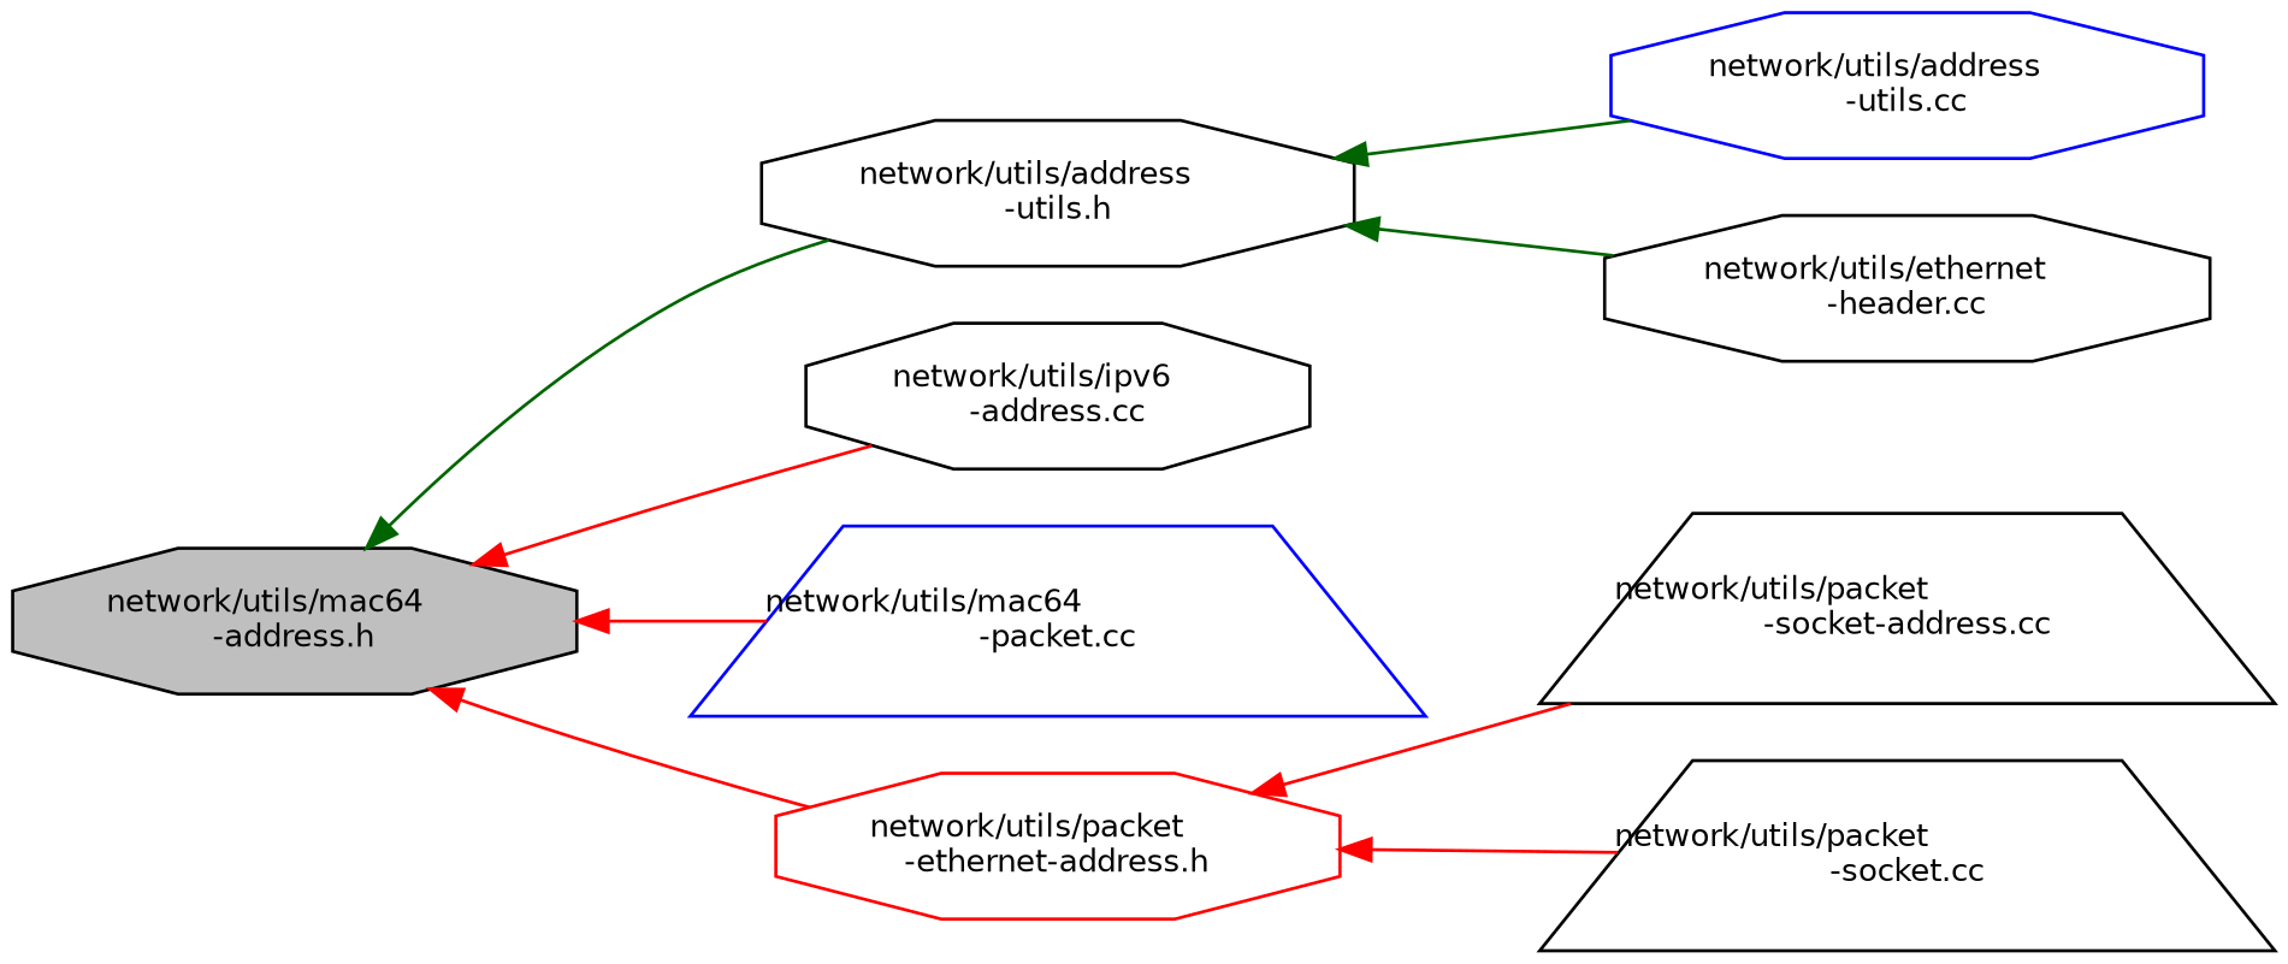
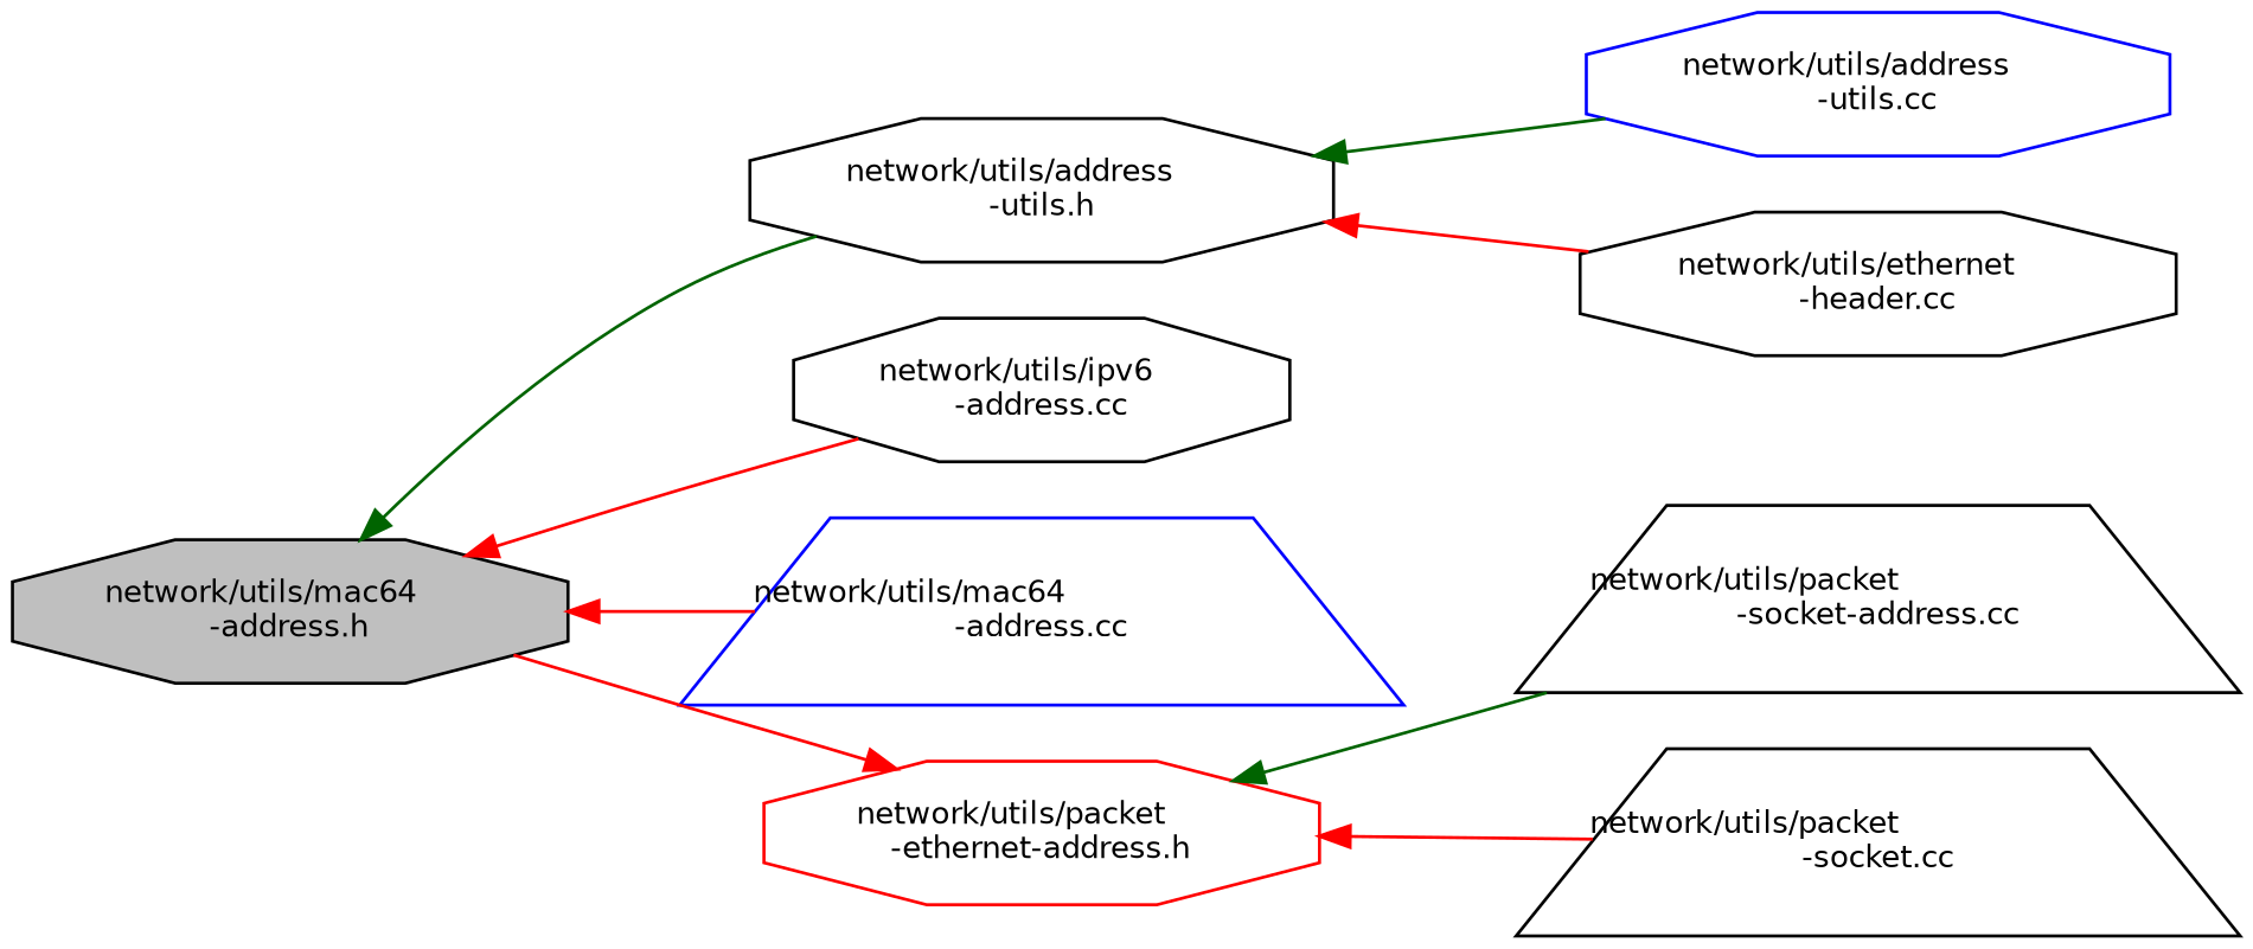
  digraph {
    fontname="DejaVu Sans"
    rankdir=LR
    node [color=black fillcolor=white fontname="DejaVu Sans" fontsize=10 shape=octagon style=filled]
    edge [color=red dir=back fontname="DejaVu Sans" fontsize=10 labelfontname=Helvetica labelfontsize=10 style=solid]
    n1 [fillcolor=grey75 fontcolor=black height=0.2 label="network/utils/mac64\l-address.h" width=0.4]
    n2 [height=0.2 label="network/utils/address\l-utils.h" width=0.4]
    n3 [height=0.2 label="network/utils/ipv6\l-address.cc" width=0.4]
-   n4 [color=blue height=0.2 label="network/utils/mac64\l-packet.cc" shape=trapezium width=0.4]
+   n4 [color=blue height=0.2 label="network/utils/mac64\l-address.cc" shape=trapezium width=0.4]
    n5 [color=red height=0.2 label="network/utils/packet\l-ethernet-address.h" width=0.4]
    n6 [color=blue height=0.2 label="network/utils/address\l-utils.cc" width=0.4]
    n7 [height=0.2 label="network/utils/ethernet\l-header.cc" width=0.4]
    n8 [height=0.2 label="network/utils/packet\l-socket-address.cc" shape=trapezium width=0.4]
    n9 [height=0.2 label="network/utils/packet\l-socket.cc" shape=trapezium width=0.4]
    n1 -> n2 [color=darkgreen]
    n1 -> n3
    n1 -> n4
-   n1 -> n5
+   n5 -> n1
    n2 -> n6 [color=darkgreen]
-   n2 -> n7 [color=darkgreen]
-   n5 -> n8
+   n2 -> n7
+   n5 -> n8 [color=darkgreen]
    n5 -> n9
  }
